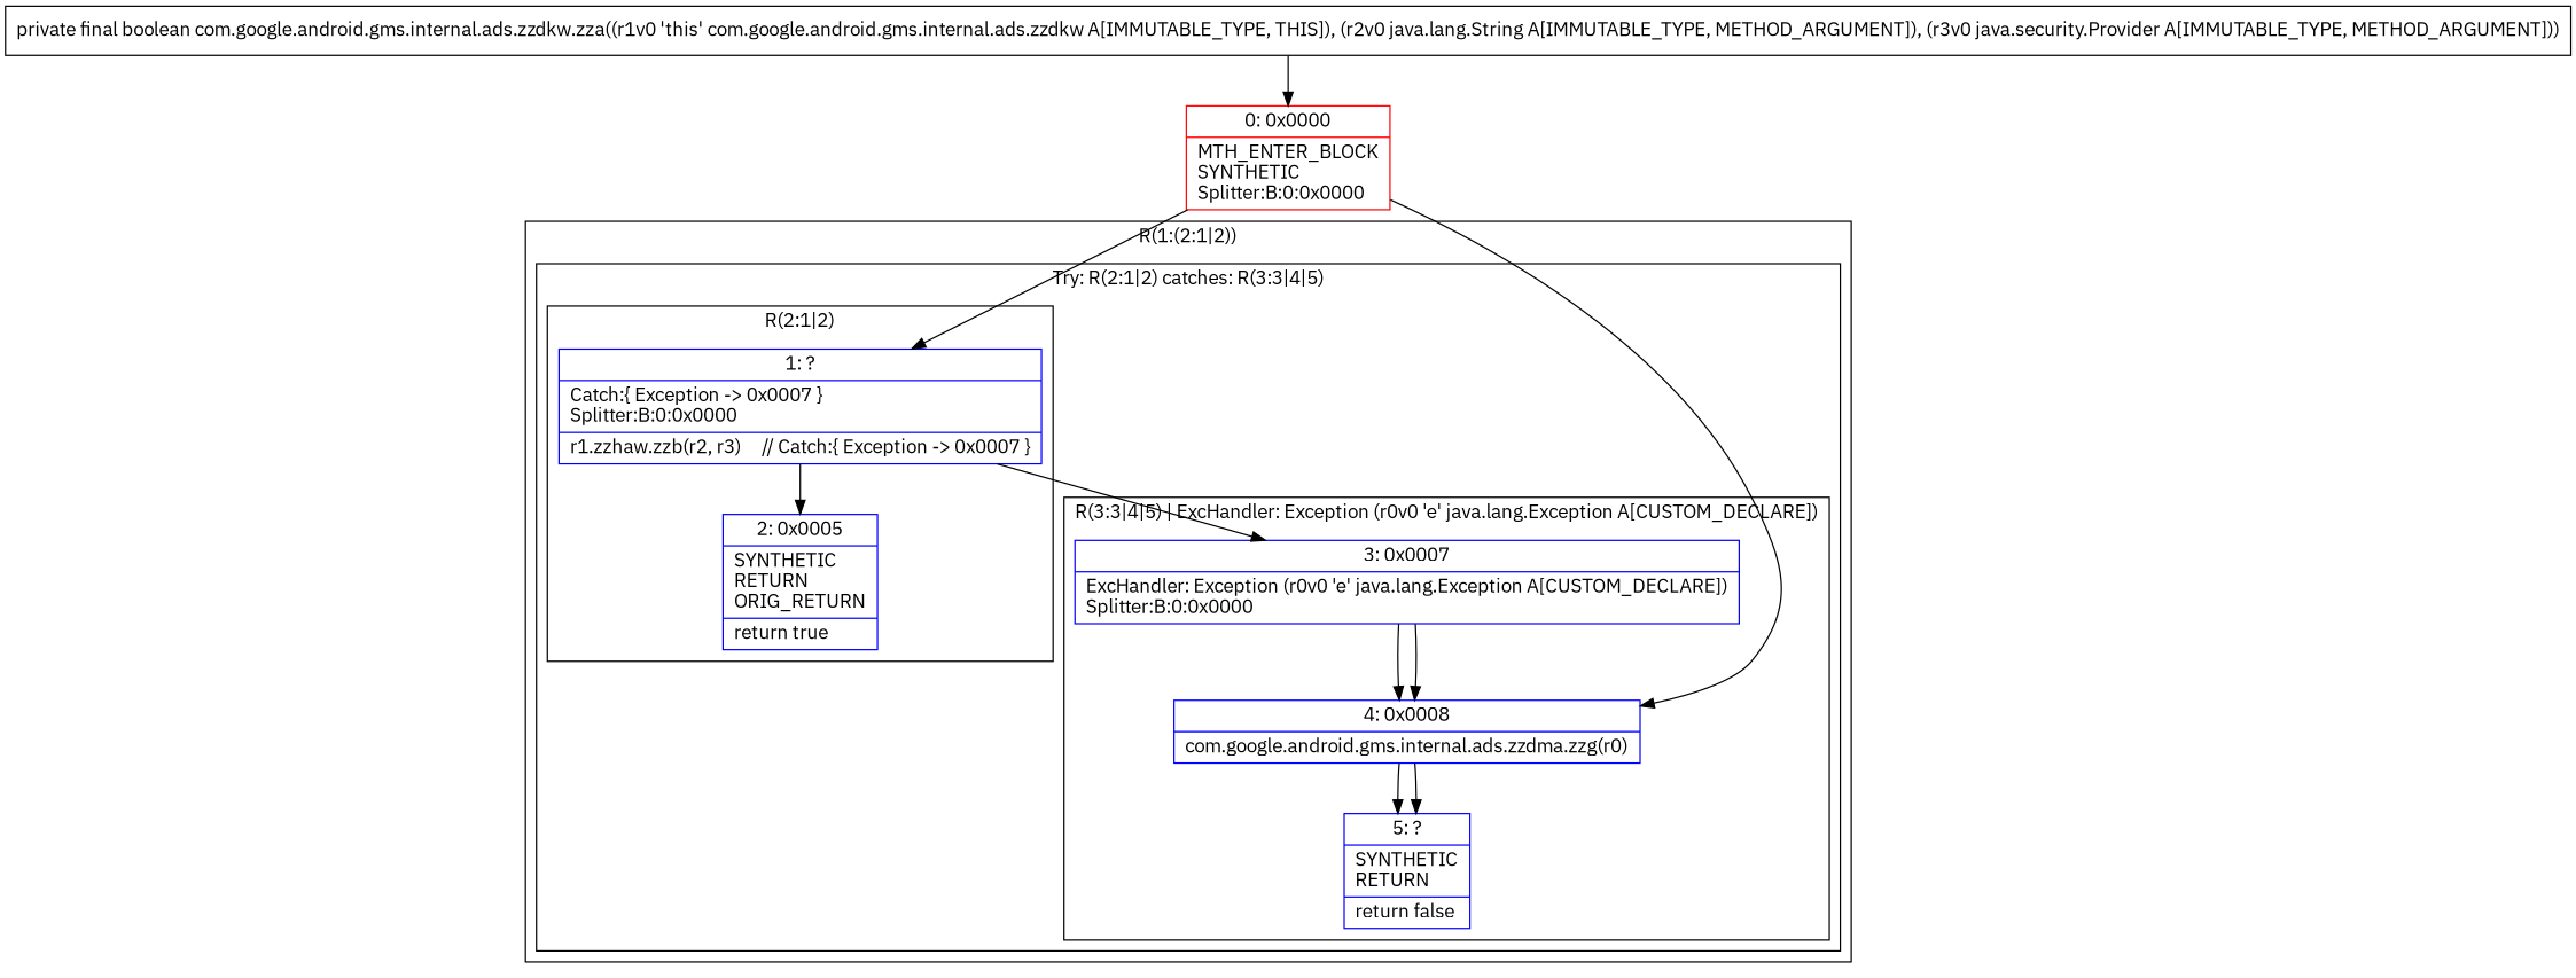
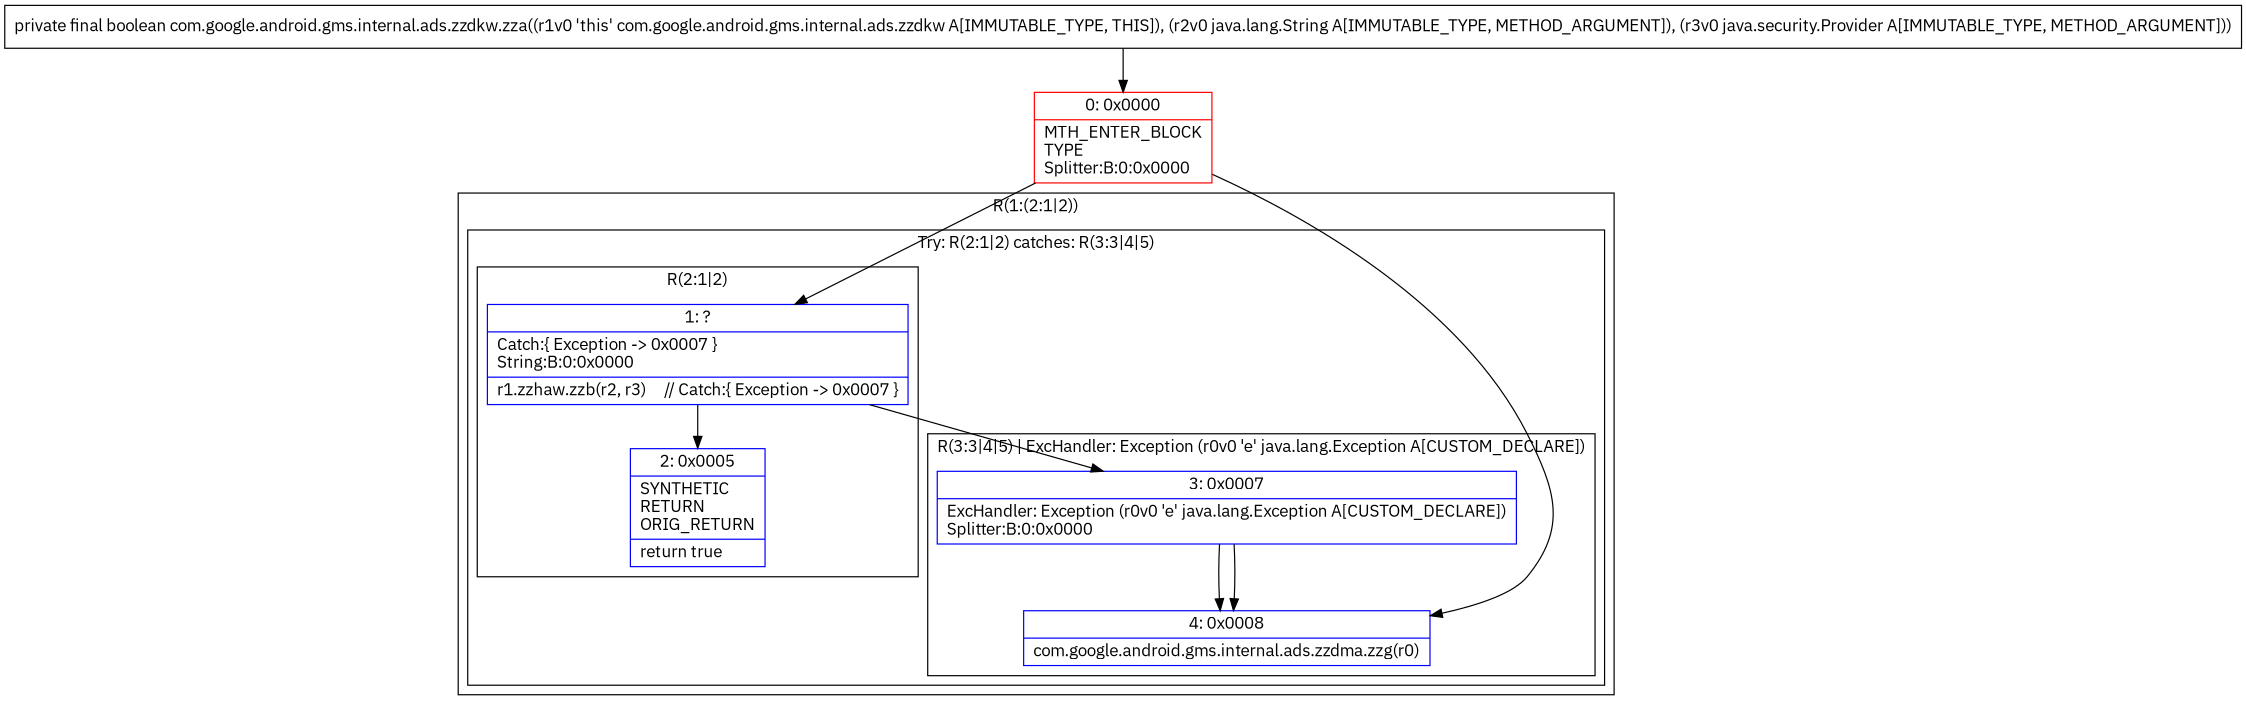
  digraph {
    fontname="IBM Plex Sans"
    node [color=blue fontname="IBM Plex Sans" shape=record]
    edge [fontname="IBM Plex Sans"]
-   n1 [label="{1\:\ ?|Catch:\{ Exception \-\> 0x0007 \}\lSplitter:B:0:0x0000\l|r1.zzhaw.zzb(r2, r3)     \/\/ Catch:\{ Exception \-\> 0x0007 \}\l}"]
+   n1 [label="{1\:\ ?|Catch:\{ Exception \-\> 0x0007 \}\lString:B:0:0x0000\l|r1.zzhaw.zzb(r2, r3)     \/\/ Catch:\{ Exception \-\> 0x0007 \}\l}"]
    n2 [label="{2\:\ 0x0005|SYNTHETIC\lRETURN\lORIG_RETURN\l|return true\l}"]
    n3 [label="{3\:\ 0x0007|ExcHandler: Exception (r0v0 'e' java.lang.Exception A[CUSTOM_DECLARE])\lSplitter:B:0:0x0000\l}"]
    n4 [label="{4\:\ 0x0008|com.google.android.gms.internal.ads.zzdma.zzg(r0)\l}"]
-   n5 [label="{5\:\ ?|SYNTHETIC\lRETURN\l|return false\l}"]
-   n6 [color=red label="{0\:\ 0x0000|MTH_ENTER_BLOCK\lSYNTHETIC\lSplitter:B:0:0x0000\l}"]
+   n6 [color=red label="{0\:\ 0x0000|MTH_ENTER_BLOCK\lTYPE\lSplitter:B:0:0x0000\l}"]
    n7 [label="{private final boolean com.google.android.gms.internal.ads.zzdkw.zza((r1v0 'this' com.google.android.gms.internal.ads.zzdkw A[IMMUTABLE_TYPE, THIS]), (r2v0 java.lang.String A[IMMUTABLE_TYPE, METHOD_ARGUMENT]), (r3v0 java.security.Provider A[IMMUTABLE_TYPE, METHOD_ARGUMENT])) }" color=""]
    subgraph cluster_1 {
      label="R(1:(2:1|2))"
      subgraph cluster_2 {
        label="Try: R(2:1|2) catches: R(3:3|4|5)"
        subgraph cluster_3 {
          label="R(2:1|2)"
          n1
          n2
        }
        subgraph cluster_4 {
          label="R(3:3|4|5) | ExcHandler: Exception (r0v0 'e' java.lang.Exception A[CUSTOM_DECLARE])\l"
          n3
          n4
-         n5
        }
      }
    }
    subgraph cluster_5 {
      label="R(3:3|4|5) | ExcHandler: Exception (r0v0 'e' java.lang.Exception A[CUSTOM_DECLARE])\l"
    }
    n1 -> n2
    n1 -> n3
    n3 -> n4
    n3 -> n4
-   n4 -> n5
-   n4 -> n5
    n6 -> n1
    n6 -> n4
    n7 -> n6
  }
